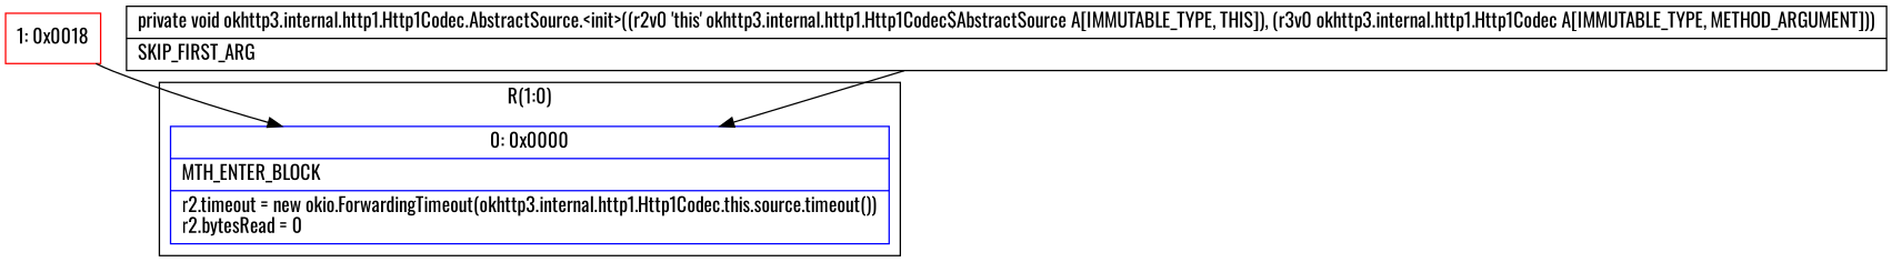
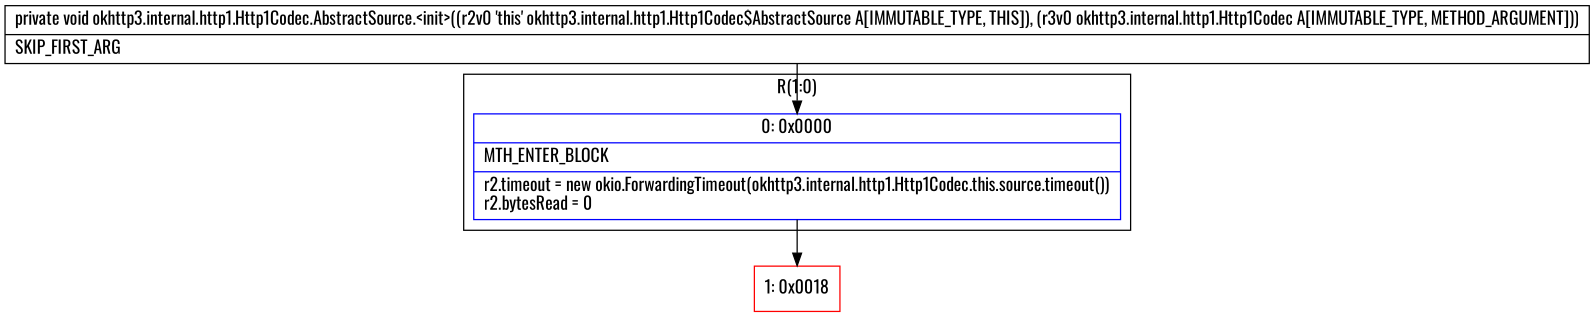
  digraph {
    fontname=Oswald
    node [shape=record fontname=Oswald]
    edge [fontname=Oswald]
    n1 [color=blue label="{0\:\ 0x0000|MTH_ENTER_BLOCK\l|r2.timeout = new okio.ForwardingTimeout(okhttp3.internal.http1.Http1Codec.this.source.timeout())\lr2.bytesRead = 0\l}"]
    n2 [color=red label="{1\:\ 0x0018}"]
    n3 [label="{private void okhttp3.internal.http1.Http1Codec.AbstractSource.\<init\>((r2v0 'this' okhttp3.internal.http1.Http1Codec$AbstractSource A[IMMUTABLE_TYPE, THIS]), (r3v0 okhttp3.internal.http1.Http1Codec A[IMMUTABLE_TYPE, METHOD_ARGUMENT]))  | SKIP_FIRST_ARG\l}"]
    subgraph cluster_1 {
      label="R(1:0)"
      n1
    }
-   n2 -> n1
+   n1 -> n2
    n3 -> n1
  }
